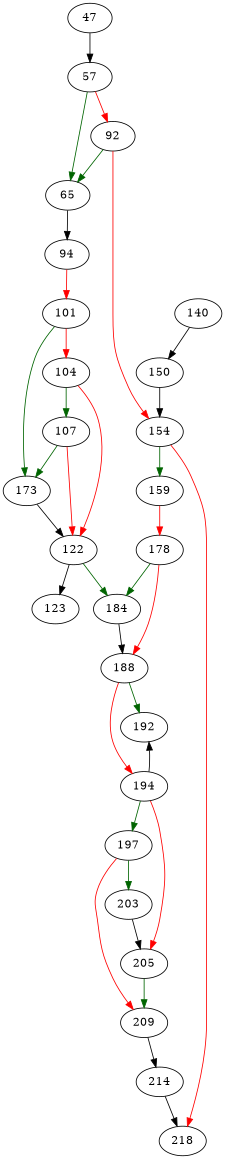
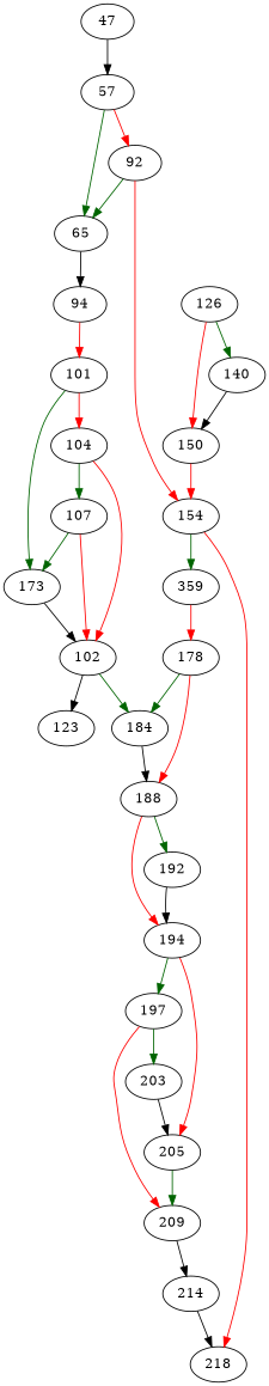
  strict digraph {
    edge [color=darkgreen cond=true]
    47
    57
    65
    n4 [label=92]
    94
    154
    101
-   159
+   159 [label=359]
    218
    178
    n11 [label=173]
    104
+   126
    140
    150
-   122
+   122 [label=102]
    107
    123
    184
    188
    192
    194
    197
    205
    n25 [label=203]
    209
    214
    47 -> 57 [color="" cond=""]
    57 -> 65
    57 -> n4 [color=red cond=false]
    65 -> 94 [color="" cond=""]
    n4 -> 65
    n4 -> 154 [color=red cond=false]
    94 -> 101 [color=red]
    154 -> 159
    154 -> 218 [color=red cond=false]
    101 -> n11
    101 -> 104 [color=red cond=false]
    159 -> 178 [color=red cond=false]
    178 -> 184
    178 -> 188 [color=red cond=false]
    n11 -> 122 [color="" cond=""]
    104 -> 122 [color=red cond=false]
    104 -> 107
+   126 -> 140
+   126 -> 150 [color=red cond=false]
    140 -> 150 [color="" cond=""]
-   150 -> 154 [color="" cond=""]
+   150 -> 154 [color=red cond=""]
    122 -> 123 [color="" cond=""]
    122 -> 184
    107 -> n11
    107 -> 122 [color=red cond=false]
    184 -> 188 [color="" cond=""]
    188 -> 192
    188 -> 194 [color=red cond=false]
-   194 -> 192 [color="" cond=""]
+   192 -> 194 [color="" cond=""]
    194 -> 197
    194 -> 205 [color=red cond=false]
    197 -> n25
    197 -> 209 [color=red cond=false]
    205 -> 209
    n25 -> 205 [color="" cond=""]
    209 -> 214 [color="" cond=""]
    214 -> 218 [color="" cond=""]
  }
